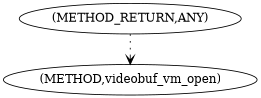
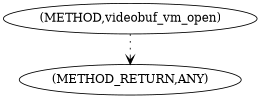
  digraph {
    n1 [label=<(METHOD,videobuf_vm_open)>]
    n2 [label=<(METHOD_RETURN,ANY)>]
-   n2 -> n1 [color=black style=dotted arrowhead=vee]
+   n1 -> n2 [color=black style=dotted arrowhead=vee]
  }
